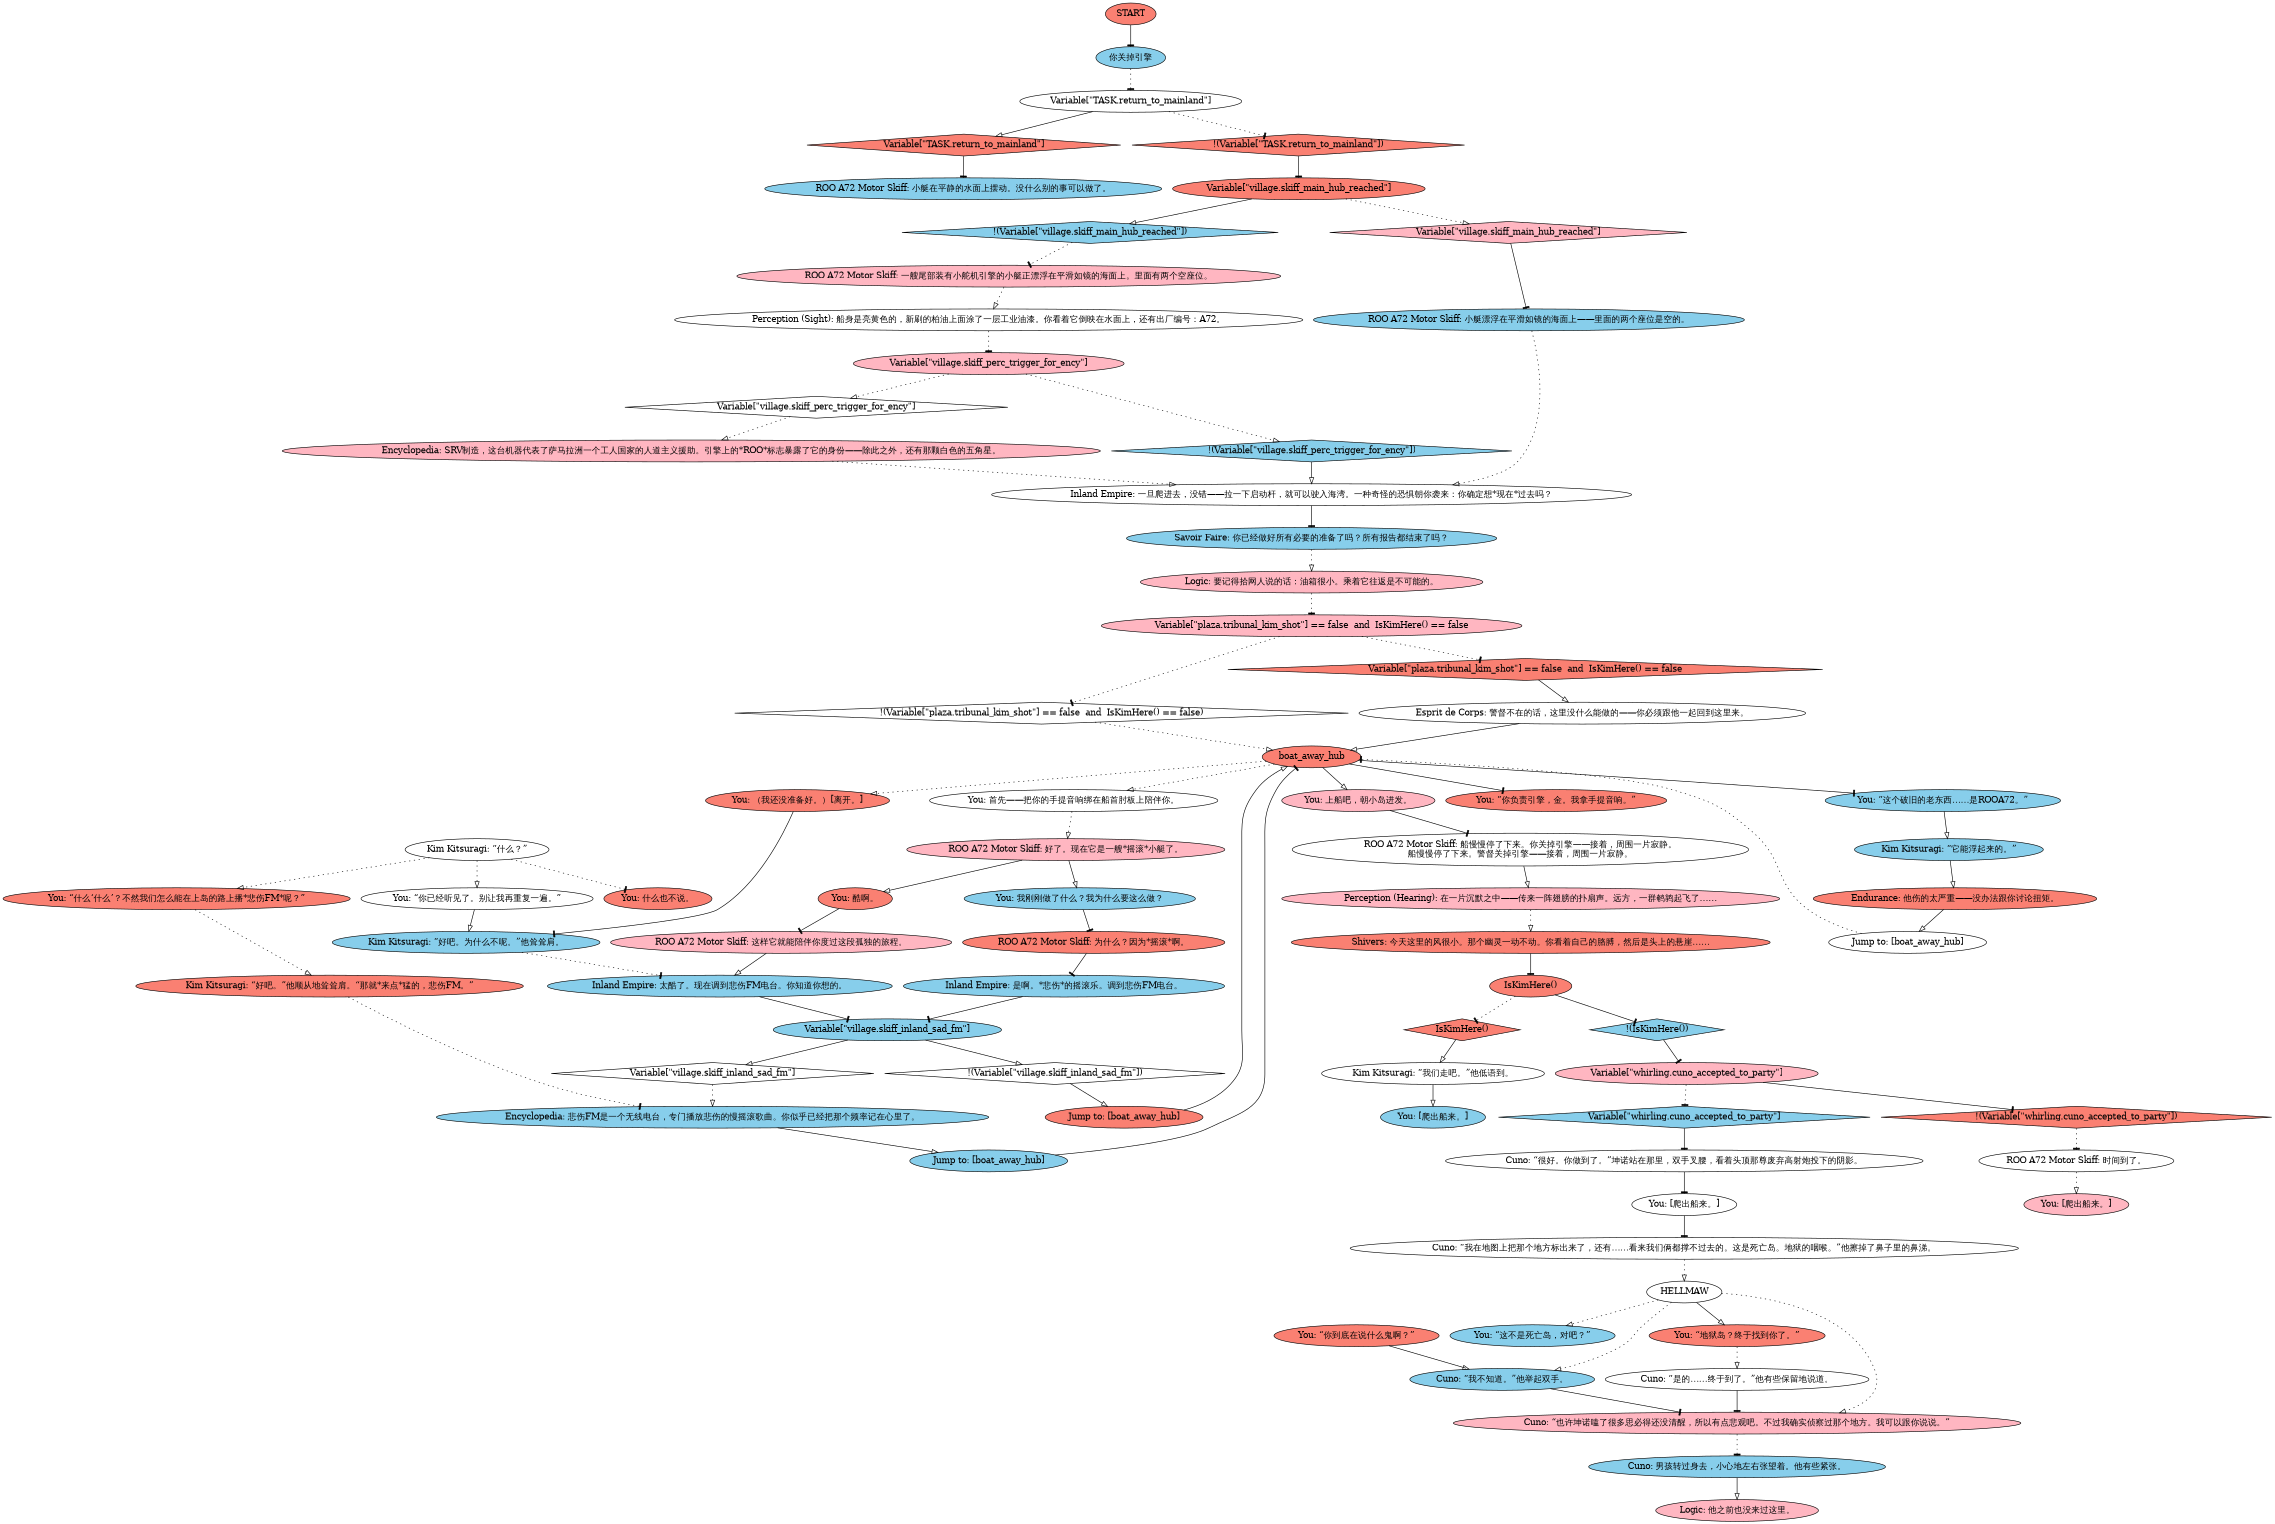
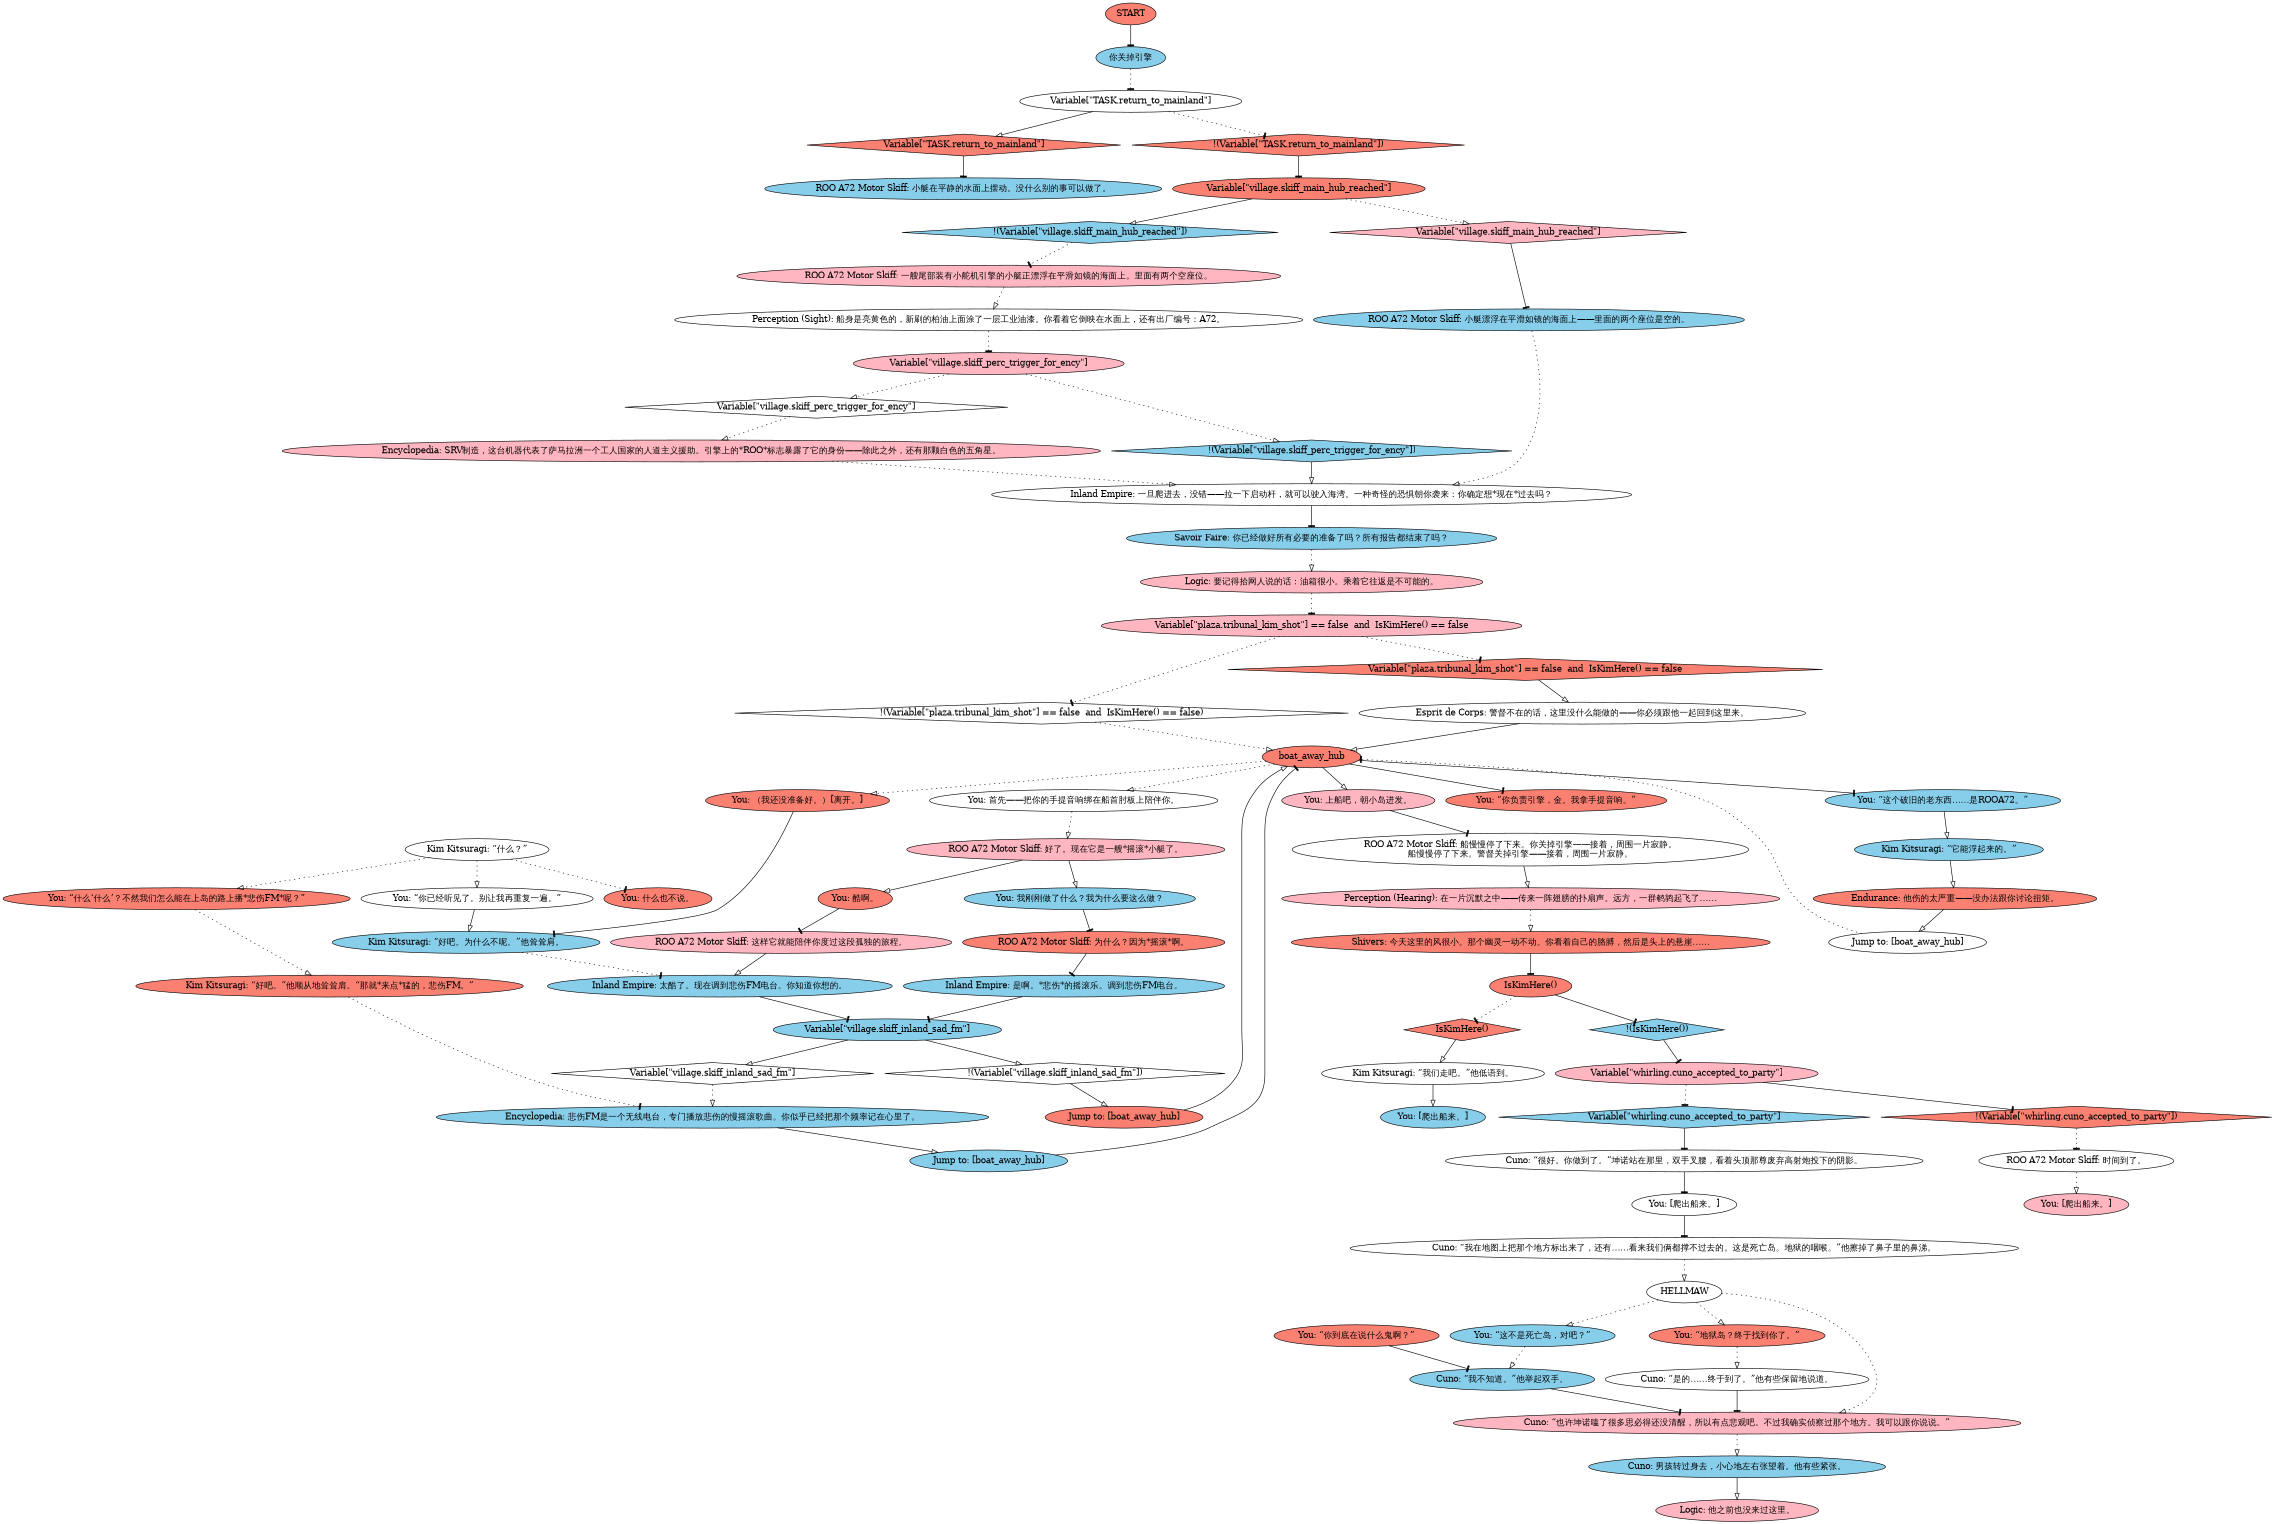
  digraph {
    node [fillcolor=salmon style=filled]
    edge [arrowhead=onormal style=solid]
    n1 [label=START]
    n2 [fillcolor=skyblue label="你关掉引擎"]
    n3 [fillcolor=white label="Variable[\"TASK.return_to_mainland\"]"]
    n4 [label="Variable[\"TASK.return_to_mainland\"]" shape=diamond]
    n5 [label="!(Variable[\"TASK.return_to_mainland\"])" shape=diamond]
    n6 [fillcolor=white label="Cuno: “很好。你做到了。”坤诺站在那里，双手叉腰，看着头顶那尊废弃高射炮投下的阴影。"]
    n7 [fillcolor=white label="You: [爬出船来。]"]
    n8 [fillcolor=white label="Cuno: “我在地图上把那个地方标出来了，还有……看来我们俩都撑不过去的。这是死亡岛。地狱的咽喉。”他擦掉了鼻子里的鼻涕。"]
    n9 [fillcolor=lightpink label="ROO A72 Motor Skiff: 这样它就能陪伴你度过这段孤独的旅程。"]
    n10 [fillcolor=skyblue label="Inland Empire: 太酷了。现在调到悲伤FM电台。你知道你想的。"]
    n11 [fillcolor=skyblue label="Variable[\"village.skiff_inland_sad_fm\"]"]
    n12 [fillcolor=lightpink label="Variable[\"plaza.tribunal_kim_shot\"] == false  and  IsKimHere() == false"]
    n13 [label="Variable[\"plaza.tribunal_kim_shot\"] == false  and  IsKimHere() == false" shape=diamond]
    n14 [fillcolor=white label="!(Variable[\"plaza.tribunal_kim_shot\"] == false  and  IsKimHere() == false)" shape=diamond]
    n15 [fillcolor=white label="Esprit de Corps: 警督不在的话，这里没什么能做的——你必须跟他一起回到这里来。"]
    n16 [label=boat_away_hub]
    n17 [label="You: （我还没准备好。）[离开。]"]
    n18 [fillcolor=lightpink label="You: 上船吧，朝小岛进发。"]
    n19 [label="You: “你负责引擎，金。我拿手提音响。”"]
    n20 [fillcolor=skyblue label="You: “这个破旧的老东西……是ROOA72。”"]
    n21 [fillcolor=white label="You: 首先——把你的手提音响绑在船首肘板上陪伴你。"]
    n22 [label="You: 酷啊。"]
    n23 [fillcolor=skyblue label="You: “这不是死亡岛，对吧？”"]
    n24 [fillcolor=skyblue label="Cuno: “我不知道。”他举起双手。"]
    n25 [fillcolor=lightpink label="Cuno: “也许坤诺嗑了很多思必得还没清醒，所以有点悲观吧。不过我确实侦察过那个地方。我可以跟你说说。”"]
    n26 [fillcolor=lightpink label="ROO A72 Motor Skiff: 好了。现在它是一艘*摇滚*小艇了。"]
    n27 [fillcolor=skyblue label="You: 我刚刚做了什么？我为什么要这么做？"]
    n28 [label="ROO A72 Motor Skiff: 为什么？因为*摇滚*啊。"]
    n29 [fillcolor=white label="Variable[\"village.skiff_inland_sad_fm\"]" shape=diamond]
    n30 [fillcolor=white label="!(Variable[\"village.skiff_inland_sad_fm\"])" shape=diamond]
    n31 [fillcolor=skyblue label="Encyclopedia: 悲伤FM是一个无线电台，专门播放悲伤的慢摇滚歌曲。你似乎已经把那个频率记在心里了。"]
    n32 [label="Jump to: [boat_away_hub]"]
    n33 [fillcolor=skyblue label="Jump to: [boat_away_hub]"]
    n34 [fillcolor=lightpink label="ROO A72 Motor Skiff: 一艘尾部装有小舵机引擎的小艇正漂浮在平滑如镜的海面上。里面有两个空座位。"]
    n35 [fillcolor=white label="Perception (Sight): 船身是亮黄色的，新刷的柏油上面涂了一层工业油漆。你看着它倒映在水面上，还有出厂编号：A72。"]
    n36 [fillcolor=lightpink label="Variable[\"village.skiff_perc_trigger_for_ency\"]"]
    n37 [fillcolor=white label="Variable[\"village.skiff_perc_trigger_for_ency\"]" shape=diamond]
    n38 [fillcolor=skyblue label="!(Variable[\"village.skiff_perc_trigger_for_ency\"])" shape=diamond]
    n39 [fillcolor=lightpink label="Encyclopedia: SRV制造，这台机器代表了萨马拉洲一个工人国家的人道主义援助。引擎上的*ROO*标志暴露了它的身份——除此之外，还有那颗白色的五角星。"]
    n40 [fillcolor=white label="Inland Empire: 一旦爬进去，没错——拉一下启动杆，就可以驶入海湾。一种奇怪的恐惧朝你袭来：你确定想*现在*过去吗？"]
    n41 [fillcolor=skyblue label="Savoir Faire: 你已经做好所有必要的准备了吗？所有报告都结束了吗？"]
    n42 [fillcolor=skyblue label="Kim Kitsuragi: “好吧。为什么不呢。”他耸耸肩。"]
    n43 [fillcolor=white label="Kim Kitsuragi: “什么？”"]
    n44 [fillcolor=white label="You: “你已经听见了。别让我再重复一遍。”"]
    n45 [label="You: 什么也不说。"]
    n46 [label="You: “什么‘什么’？不然我们怎么能在上岛的路上播*悲伤FM*呢？”"]
    n47 [label="Kim Kitsuragi: “好吧。”他顺从地耸耸肩。“那就*来点*猛的，悲伤FM。”"]
    n48 [label="You: “你到底在说什么鬼啊？”"]
    n49 [fillcolor=skyblue label="Inland Empire: 是啊。*悲伤*的摇滚乐。调到悲伤FM电台。"]
    n50 [fillcolor=white label="ROO A72 Motor Skiff: 船慢慢停了下来。你关掉引擎——接着，周围一片寂静。\n船慢慢停了下来。警督关掉引擎——接着，周围一片寂静。"]
    n51 [fillcolor=lightpink label="Perception (Hearing): 在一片沉默之中——传来一阵翅膀的扑扇声。远方，一群鹌鹑起飞了……"]
    n52 [label="Shivers: 今天这里的风很小。那个幽灵一动不动。你看着自己的胳膊，然后是头上的悬崖……"]
    n53 [label="IsKimHere()"]
    n54 [fillcolor=white label=HELLMAW]
    n55 [label="You: “地狱岛？终于找到你了。”"]
    n56 [fillcolor=skyblue label="ROO A72 Motor Skiff: 小艇在平静的水面上摆动。没什么别的事可以做了。"]
    n57 [label="Variable[\"village.skiff_main_hub_reached\"]"]
    n58 [fillcolor=lightpink label="Variable[\"village.skiff_main_hub_reached\"]" shape=diamond]
    n59 [fillcolor=skyblue label="!(Variable[\"village.skiff_main_hub_reached\"])" shape=diamond]
    n60 [fillcolor=skyblue label="ROO A72 Motor Skiff: 小艇漂浮在平滑如镜的海面上——里面的两个座位是空的。"]
    n61 [fillcolor=white label="Cuno: “是的……终于到了。”他有些保留地说道。"]
    n62 [fillcolor=lightpink label="Logic: 要记得拾网人说的话：油箱很小。乘着它往返是不可能的。"]
    n63 [fillcolor=skyblue label="Cuno: 男孩转过身去，小心地左右张望着。他有些紧张。"]
    n64 [fillcolor=lightpink label="Variable[\"whirling.cuno_accepted_to_party\"]"]
    n65 [fillcolor=skyblue label="Variable[\"whirling.cuno_accepted_to_party\"]" shape=diamond]
    n66 [label="!(Variable[\"whirling.cuno_accepted_to_party\"])" shape=diamond]
    n67 [fillcolor=white label="ROO A72 Motor Skiff: 时间到了。"]
    n68 [fillcolor=lightpink label="You: [爬出船来。]"]
    n69 [fillcolor=skyblue label="Kim Kitsuragi: “它能浮起来的。”"]
    n70 [label="Endurance: 他伤的太严重——没办法跟你讨论扭矩。"]
    n71 [fillcolor=white label="Jump to: [boat_away_hub]"]
    n72 [label="IsKimHere()" shape=diamond]
    n73 [fillcolor=skyblue label="!(IsKimHere())" shape=diamond]
    n74 [fillcolor=white label="Kim Kitsuragi: “我们走吧。”他低语到。"]
    n75 [fillcolor=skyblue label="You: [爬出船来。]"]
    n76 [fillcolor=lightpink label="Logic: 他之前也没来过这里。"]
    n1 -> n2 [arrowhead=tee]
    n2 -> n3 [arrowhead=tee style=dotted]
    n3 -> n4
    n3 -> n5 [arrowhead=tee style=dotted]
    n4 -> n56 [arrowhead=tee]
    n5 -> n57 [arrowhead=tee]
    n6 -> n7 [arrowhead=tee]
    n7 -> n8 [arrowhead=tee]
    n8 -> n54 [style=dotted]
    n9 -> n10
    n10 -> n11 [arrowhead=tee]
    n11 -> n29
    n11 -> n30
    n12 -> n13 [arrowhead=tee style=dotted]
    n12 -> n14 [arrowhead=tee style=dotted]
    n13 -> n15
    n14 -> n16 [style=dotted]
    n15 -> n16
    n16 -> n17 [style=dotted]
    n16 -> n18
    n16 -> n19 [arrowhead=tee]
    n16 -> n20 [arrowhead=tee]
    n16 -> n21 [style=dotted]
    n17 -> n42 [arrowhead=tee]
    n18 -> n50 [arrowhead=tee]
    n20 -> n69
    n21 -> n26 [style=dotted]
    n22 -> n9 [arrowhead=tee]
-   n54 -> n24 [style=dotted]
+   n23 -> n24 [style=dotted]
    n24 -> n25 [arrowhead=tee]
-   n25 -> n63 [arrowhead=tee style=dotted]
+   n25 -> n63 [style=dotted]
    n26 -> n22
    n26 -> n27
    n27 -> n28 [arrowhead=tee]
    n28 -> n49 [arrowhead=tee]
    n29 -> n31 [style=dotted]
    n30 -> n32
    n31 -> n33
    n32 -> n16
    n33 -> n16 [arrowhead=tee]
    n34 -> n35 [style=dotted]
    n35 -> n36 [arrowhead=tee style=dotted]
    n36 -> n37 [style=dotted]
    n36 -> n38 [style=dotted]
    n37 -> n39 [style=dotted]
    n38 -> n40
    n39 -> n40 [style=dotted]
    n40 -> n41 [arrowhead=tee]
    n41 -> n62 [style=dotted]
    n42 -> n10 [arrowhead=tee style=dotted]
    n43 -> n44 [style=dotted]
    n43 -> n45 [arrowhead=tee style=dotted]
    n43 -> n46 [style=dotted]
    n44 -> n42
    n46 -> n47 [style=dotted]
    n47 -> n31 [arrowhead=tee style=dotted]
-   n48 -> n24
+   n48 -> n24 [arrowhead=tee]
    n49 -> n11 [arrowhead=tee]
    n50 -> n51
    n51 -> n52 [style=dotted]
    n52 -> n53 [arrowhead=tee]
    n53 -> n72 [arrowhead=tee style=dotted]
    n53 -> n73 [arrowhead=tee]
    n54 -> n23 [style=dotted]
    n54 -> n25 [style=dotted]
-   n54 -> n55
+   n54 -> n55 [style=dotted]
    n55 -> n61 [style=dotted]
    n57 -> n58 [style=dotted]
    n57 -> n59
    n58 -> n60 [arrowhead=tee]
    n59 -> n34 [arrowhead=tee style=dotted]
    n60 -> n40 [style=dotted]
    n61 -> n25 [arrowhead=tee]
    n62 -> n12 [arrowhead=tee style=dotted]
    n63 -> n76
    n64 -> n65 [arrowhead=tee style=dotted]
    n64 -> n66 [arrowhead=tee]
    n65 -> n6 [arrowhead=tee]
    n66 -> n67 [arrowhead=tee style=dotted]
    n67 -> n68 [style=dotted]
    n69 -> n70
    n70 -> n71
    n71 -> n16 [arrowhead=tee style=dotted]
    n72 -> n74
    n73 -> n64 [arrowhead=tee]
    n74 -> n75
  }
